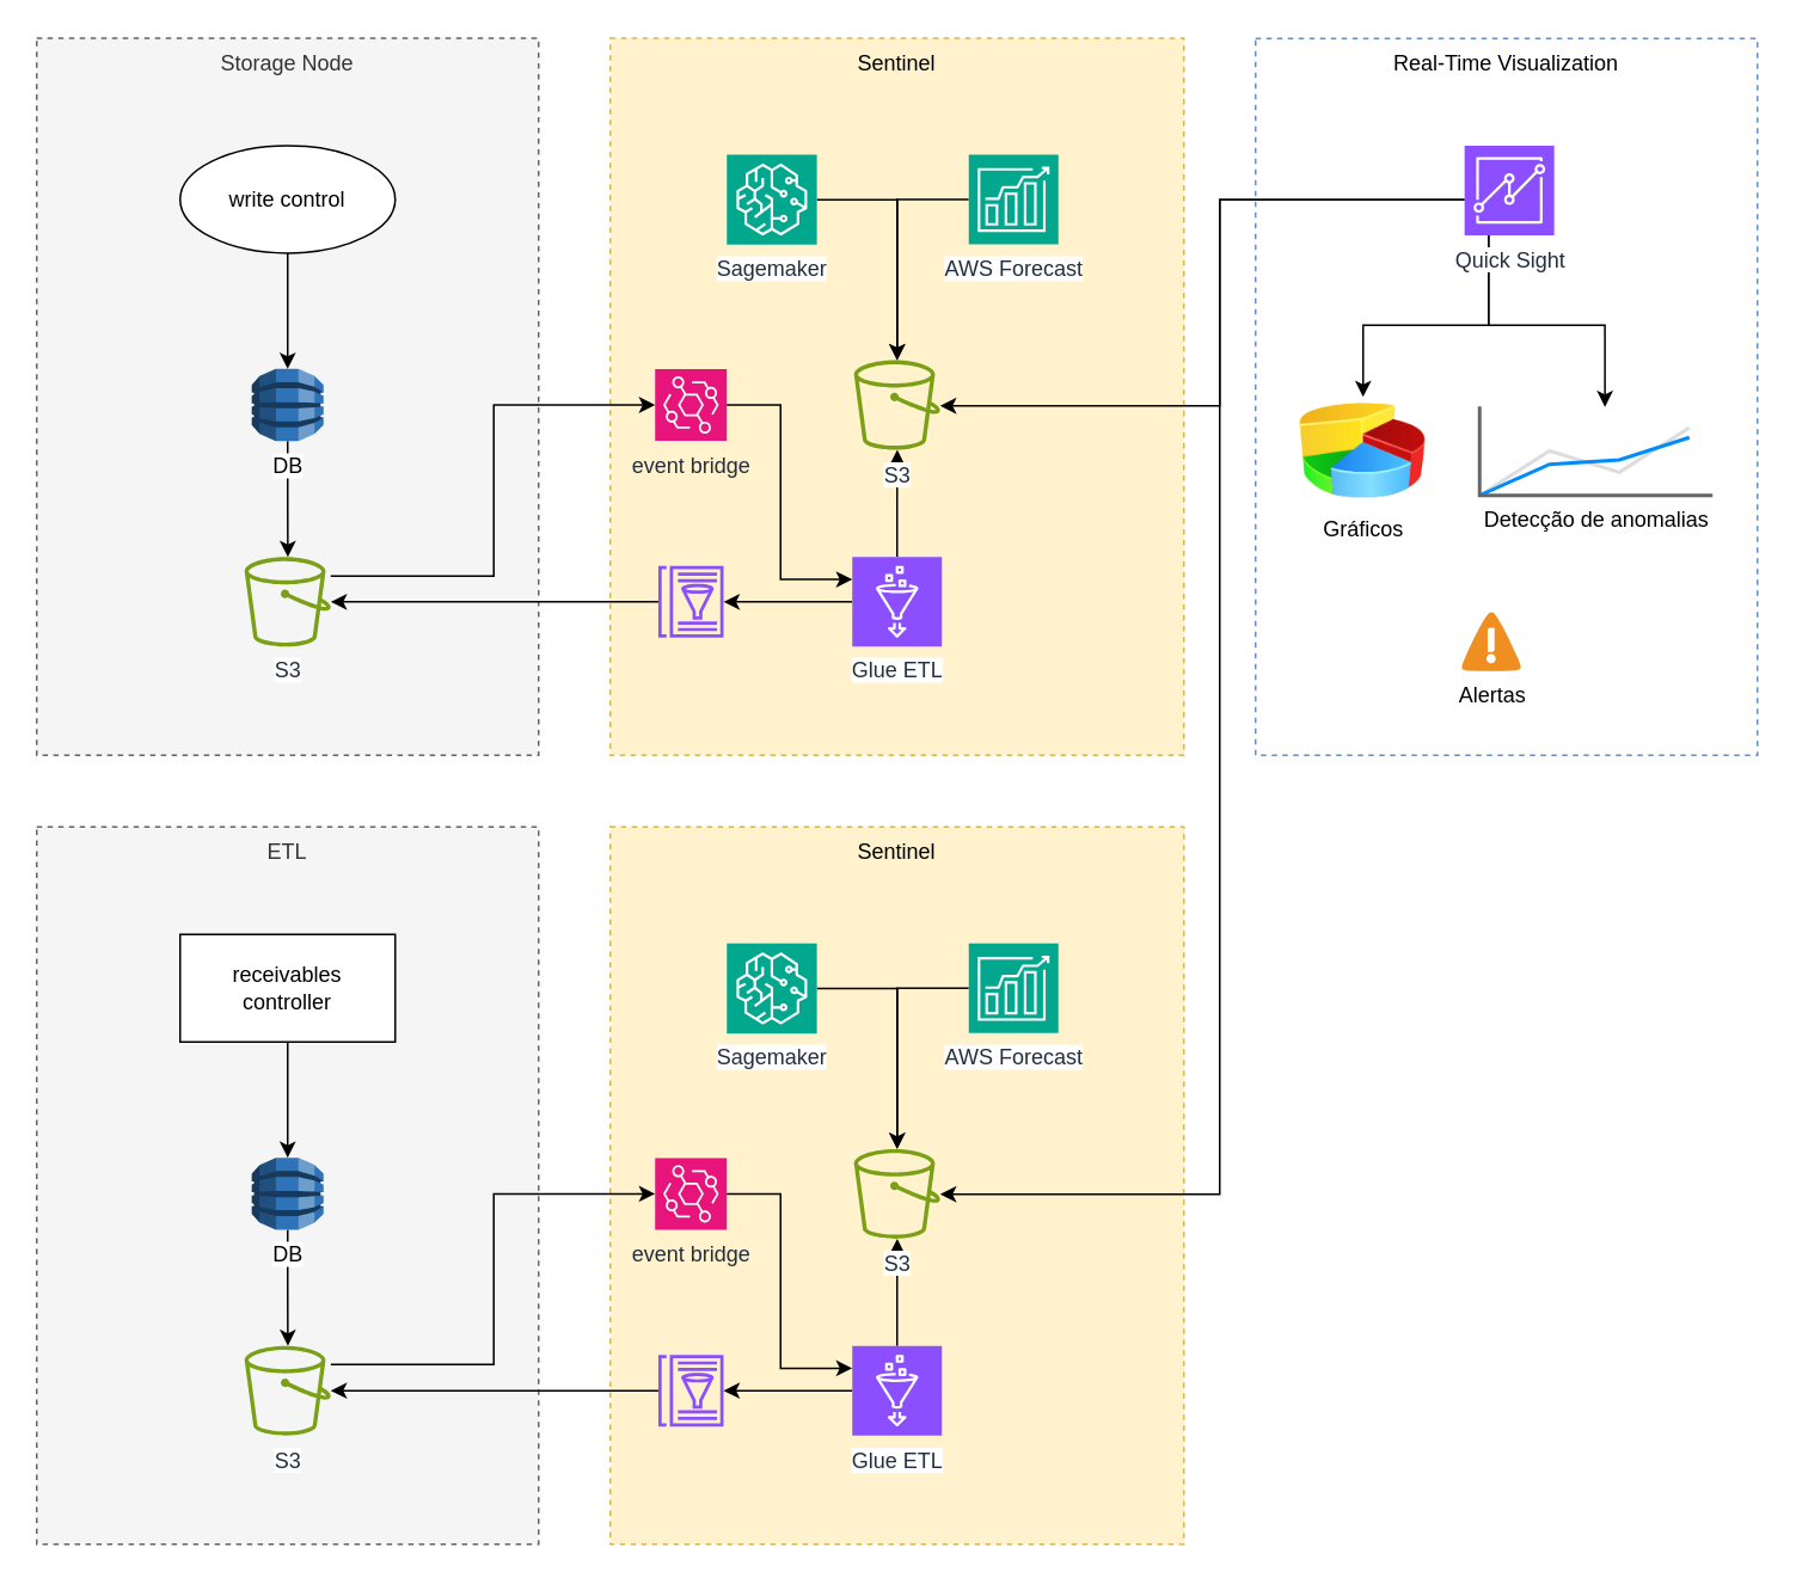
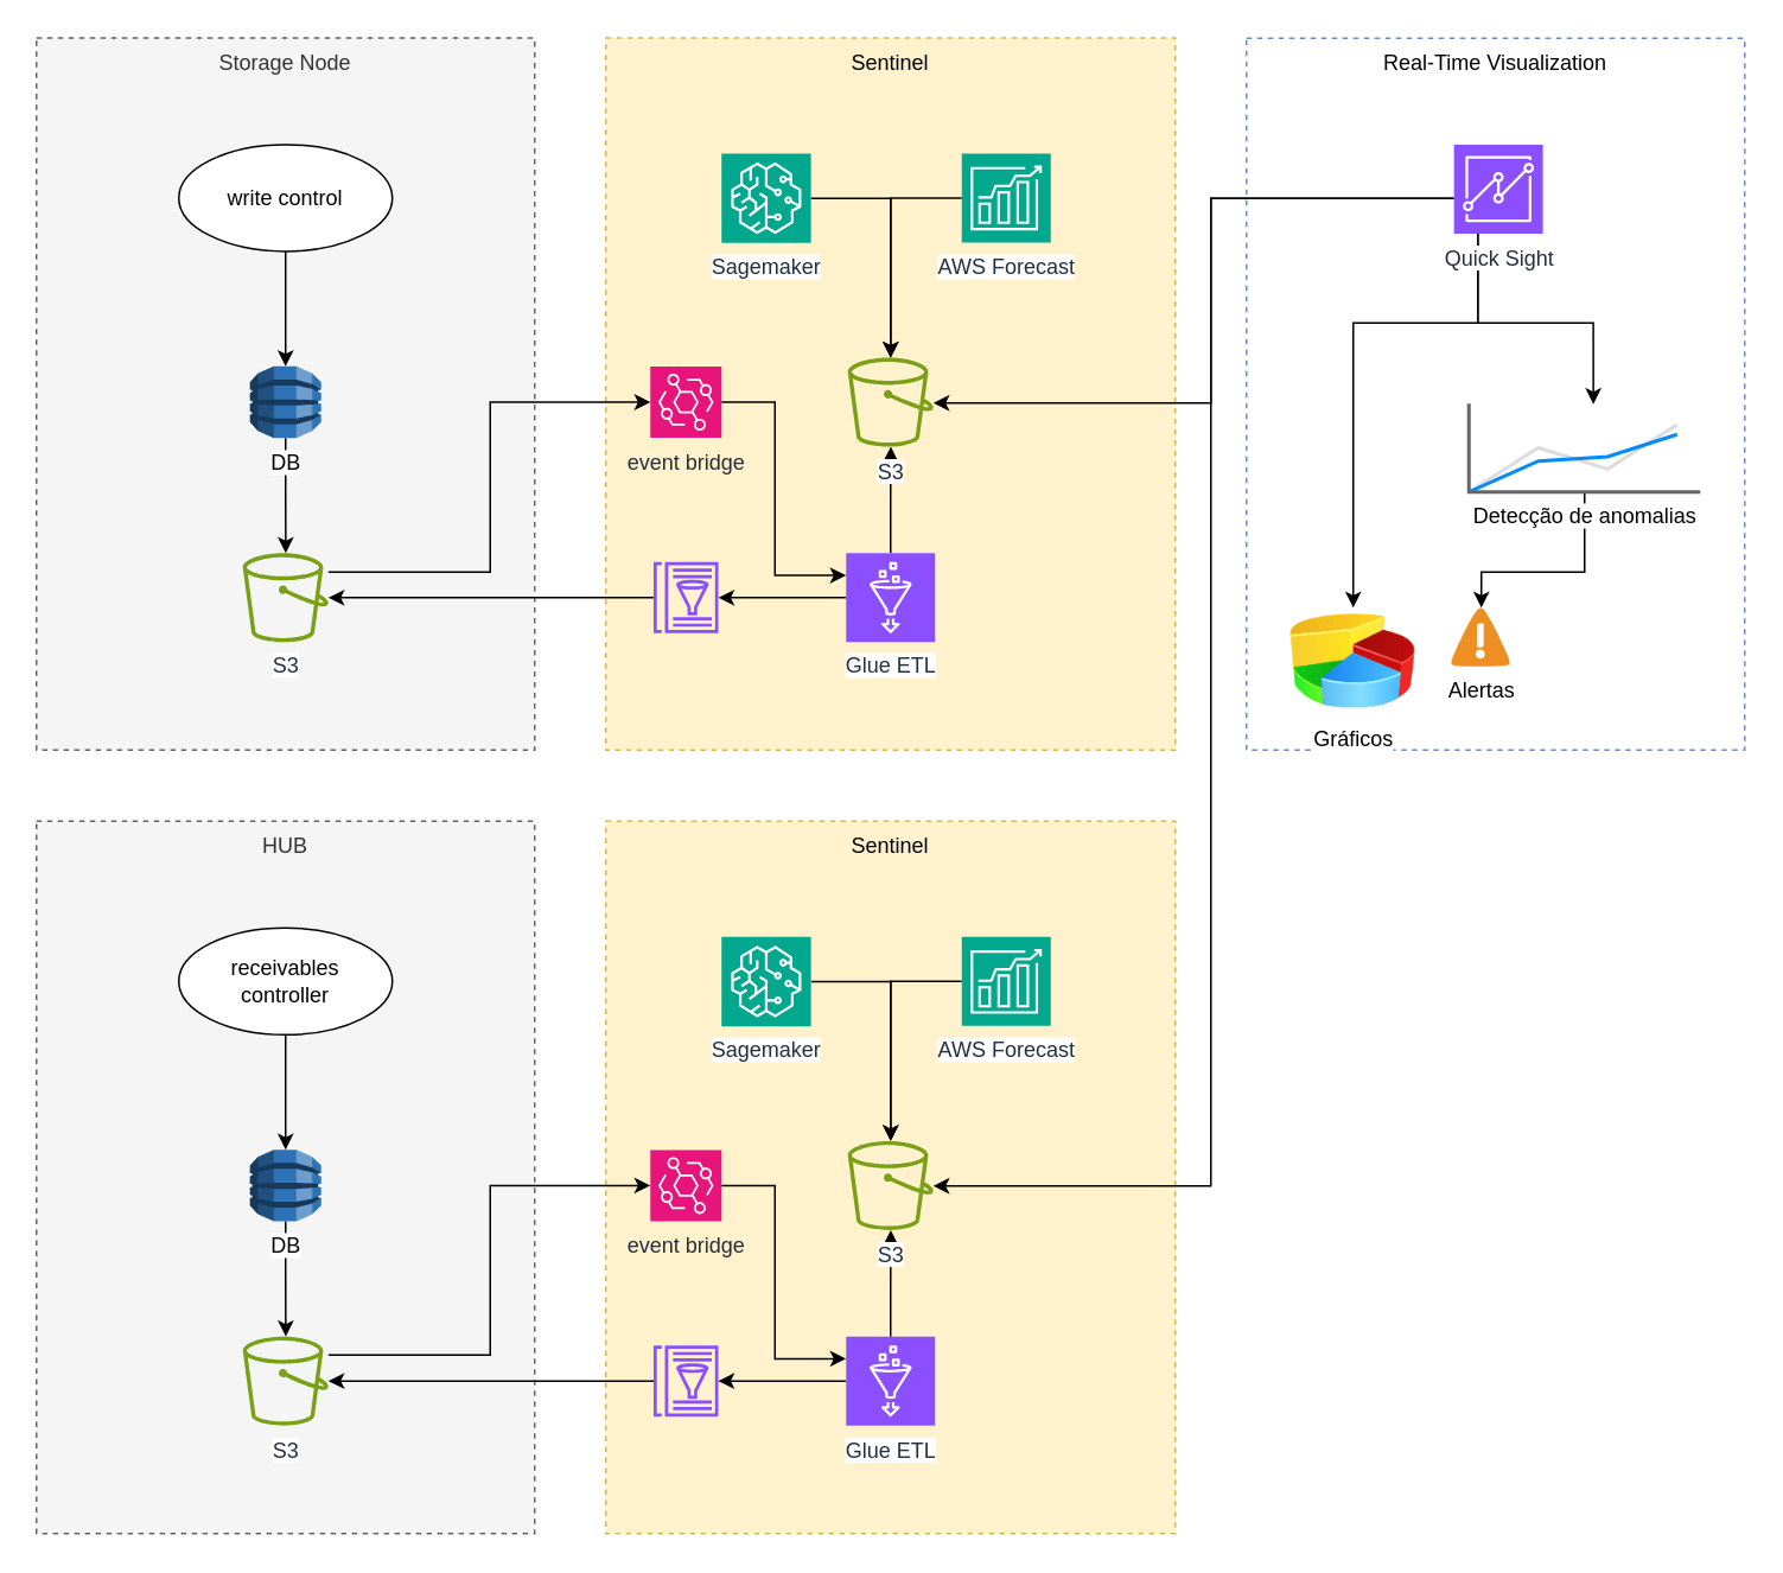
  <mxCell id="0" />
  <mxCell id="1" parent="0" />
- <mxCell id="2" value="ETL" style="rounded=0;whiteSpace=wrap;html=1;fillColor=#f5f5f5;fontColor=#333333;strokeColor=#666666;dashed=1;verticalAlign=top;" vertex="1" parent="1"><mxGeometry x="20" y="461" width="280" height="400.25" as="geometry" /></mxCell>
+ <mxCell id="2" value="HUB" style="rounded=0;whiteSpace=wrap;html=1;fillColor=#f5f5f5;fontColor=#333333;strokeColor=#666666;dashed=1;verticalAlign=top;" vertex="1" parent="1"><mxGeometry x="20" y="461" width="280" height="400.25" as="geometry" /></mxCell>
  <mxCell id="3" value="Sentinel" style="rounded=0;whiteSpace=wrap;html=1;fillColor=#fff2cc;strokeColor=#d6b656;dashed=1;verticalAlign=top;" vertex="1" parent="1"><mxGeometry x="340" y="461" width="320" height="400.25" as="geometry" /></mxCell>
  <mxCell id="4" value="Real-Time Visualization" style="rounded=0;whiteSpace=wrap;html=1;fillColor=#ffffff;strokeColor=#6c8ebf;dashed=1;verticalAlign=top;" vertex="1" parent="1"><mxGeometry x="700" y="21" width="280" height="400" as="geometry" /></mxCell>
  <mxCell id="5" value="Storage Node" style="rounded=0;whiteSpace=wrap;html=1;fillColor=#f5f5f5;fontColor=#333333;strokeColor=#666666;dashed=1;verticalAlign=top;" vertex="1" parent="1"><mxGeometry x="20" y="20.75" width="280" height="400.25" as="geometry" /></mxCell>
  <mxCell id="6" value="write control" style="ellipse;whiteSpace=wrap;html=1;" vertex="1" parent="1"><mxGeometry x="100" y="80.75" width="120" height="60" as="geometry" /></mxCell>
  <mxCell id="7" style="edgeStyle=orthogonalEdgeStyle;rounded=0;orthogonalLoop=1;jettySize=auto;html=1;" edge="1" parent="1" source="8" target="10"><mxGeometry relative="1" as="geometry" /></mxCell>
  <mxCell id="8" value="DB" style="outlineConnect=0;dashed=0;verticalLabelPosition=bottom;verticalAlign=top;align=center;html=1;shape=mxgraph.aws3.dynamo_db;fillColor=#2E73B8;gradientColor=none;labelBackgroundColor=default;" vertex="1" parent="1"><mxGeometry x="140" y="205.38" width="40" height="40.25" as="geometry" /></mxCell>
  <mxCell id="9" style="edgeStyle=orthogonalEdgeStyle;rounded=0;orthogonalLoop=1;jettySize=auto;html=1;entryX=0.5;entryY=0;entryDx=0;entryDy=0;entryPerimeter=0;" edge="1" parent="1" source="6" target="8"><mxGeometry relative="1" as="geometry" /></mxCell>
  <mxCell id="10" value="S3" style="sketch=0;outlineConnect=0;fontColor=#232F3E;gradientColor=none;fillColor=#7AA116;strokeColor=none;dashed=0;verticalLabelPosition=bottom;verticalAlign=top;align=center;html=1;fontSize=12;fontStyle=0;aspect=fixed;pointerEvents=1;shape=mxgraph.aws4.bucket;labelBackgroundColor=default;" vertex="1" parent="1"><mxGeometry x="135.96" y="310.37" width="48.08" height="50" as="geometry" /></mxCell>
  <mxCell id="11" value="Sentinel" style="rounded=0;whiteSpace=wrap;html=1;fillColor=#fff2cc;strokeColor=#d6b656;dashed=1;verticalAlign=top;" vertex="1" parent="1"><mxGeometry x="340" y="20.75" width="320" height="400.25" as="geometry" /></mxCell>
  <mxCell id="12" style="edgeStyle=orthogonalEdgeStyle;rounded=0;orthogonalLoop=1;jettySize=auto;html=1;" edge="1" parent="1" source="13" target="10"><mxGeometry relative="1" as="geometry"><Array as="points"><mxPoint x="230" y="335" /><mxPoint x="230" y="335" /></Array></mxGeometry></mxCell>
  <mxCell id="13" value="" style="sketch=0;outlineConnect=0;fontColor=#232F3E;gradientColor=none;fillColor=#8C4FFF;strokeColor=none;dashed=0;verticalLabelPosition=bottom;verticalAlign=top;align=center;html=1;fontSize=12;fontStyle=0;aspect=fixed;pointerEvents=1;shape=mxgraph.aws4.glue_data_catalog;" vertex="1" parent="1"><mxGeometry x="366.54" y="315.37" width="36.92" height="40" as="geometry" /></mxCell>
  <mxCell id="14" style="edgeStyle=orthogonalEdgeStyle;rounded=0;orthogonalLoop=1;jettySize=auto;html=1;" edge="1" parent="1" source="16" target="13"><mxGeometry relative="1" as="geometry" /></mxCell>
  <mxCell id="15" style="edgeStyle=orthogonalEdgeStyle;rounded=0;orthogonalLoop=1;jettySize=auto;html=1;" edge="1" parent="1" source="16" target="17"><mxGeometry relative="1" as="geometry" /></mxCell>
  <mxCell id="16" value="Glue ETL" style="sketch=0;points=[[0,0,0],[0.25,0,0],[0.5,0,0],[0.75,0,0],[1,0,0],[0,1,0],[0.25,1,0],[0.5,1,0],[0.75,1,0],[1,1,0],[0,0.25,0],[0,0.5,0],[0,0.75,0],[1,0.25,0],[1,0.5,0],[1,0.75,0]];outlineConnect=0;fontColor=#232F3E;fillColor=#8C4FFF;strokeColor=#ffffff;dashed=0;verticalLabelPosition=bottom;verticalAlign=top;align=center;html=1;fontSize=12;fontStyle=0;aspect=fixed;shape=mxgraph.aws4.resourceIcon;resIcon=mxgraph.aws4.glue;labelBackgroundColor=default;" vertex="1" parent="1"><mxGeometry x="475" y="310.37" width="50" height="50" as="geometry" /></mxCell>
  <mxCell id="17" value="S3" style="sketch=0;outlineConnect=0;fontColor=#232F3E;gradientColor=none;fillColor=#7AA116;strokeColor=none;dashed=0;verticalLabelPosition=bottom;verticalAlign=top;align=center;html=1;fontSize=12;fontStyle=0;aspect=fixed;pointerEvents=1;shape=mxgraph.aws4.bucket;labelBackgroundColor=default;" vertex="1" parent="1"><mxGeometry x="475.96" y="200.5" width="48.08" height="50" as="geometry" /></mxCell>
  <mxCell id="18" style="edgeStyle=orthogonalEdgeStyle;rounded=0;orthogonalLoop=1;jettySize=auto;html=1;" edge="1" parent="1" source="19" target="17"><mxGeometry relative="1" as="geometry" /></mxCell>
  <mxCell id="19" value="Sagemaker" style="sketch=0;points=[[0,0,0],[0.25,0,0],[0.5,0,0],[0.75,0,0],[1,0,0],[0,1,0],[0.25,1,0],[0.5,1,0],[0.75,1,0],[1,1,0],[0,0.25,0],[0,0.5,0],[0,0.75,0],[1,0.25,0],[1,0.5,0],[1,0.75,0]];outlineConnect=0;fontColor=#232F3E;fillColor=#01A88D;strokeColor=#ffffff;dashed=0;verticalLabelPosition=bottom;verticalAlign=top;align=center;html=1;fontSize=12;fontStyle=0;aspect=fixed;shape=mxgraph.aws4.resourceIcon;resIcon=mxgraph.aws4.sagemaker;labelBackgroundColor=default;" vertex="1" parent="1"><mxGeometry x="405" y="85.75" width="50.25" height="50.25" as="geometry" /></mxCell>
  <mxCell id="20" style="edgeStyle=orthogonalEdgeStyle;rounded=0;orthogonalLoop=1;jettySize=auto;html=1;" edge="1" parent="1" source="33" target="17"><mxGeometry relative="1" as="geometry"><Array as="points"><mxPoint x="680" y="111" /><mxPoint x="680" y="226" /></Array></mxGeometry></mxCell>
  <mxCell id="21" style="edgeStyle=orthogonalEdgeStyle;rounded=0;orthogonalLoop=1;jettySize=auto;html=1;entryX=0.5;entryY=0;entryDx=0;entryDy=0;" edge="1" parent="1" source="33" target="23"><mxGeometry relative="1" as="geometry"><Array as="points"><mxPoint x="830" y="181" /><mxPoint x="760" y="181" /></Array></mxGeometry></mxCell>
  <mxCell id="22" value="Alertas" style="shadow=0;dashed=0;html=1;strokeColor=none;fillColor=#4495D1;labelPosition=center;verticalLabelPosition=bottom;verticalAlign=top;align=center;outlineConnect=0;shape=mxgraph.veeam.2d.alert;labelBackgroundColor=default;" vertex="1" parent="1"><mxGeometry x="815" y="341" width="33.2" height="33.2" as="geometry" /></mxCell>
- <mxCell id="23" value="Gráficos" style="image;html=1;image=img/lib/clip_art/finance/Pie_Chart_128x128.png" vertex="1" parent="1"><mxGeometry x="725" y="221" width="70" height="60.25" as="geometry" /></mxCell>
+ <mxCell id="23" value="Gráficos" style="image;html=1;image=img/lib/clip_art/finance/Pie_Chart_128x128.png" vertex="1" parent="1"><mxGeometry x="725" y="341" width="70" height="60.25" as="geometry" /></mxCell>
+ <mxCell id="24" style="edgeStyle=orthogonalEdgeStyle;rounded=0;orthogonalLoop=1;jettySize=auto;html=1;" edge="1" parent="1" source="25" target="22"><mxGeometry relative="1" as="geometry"><Array as="points"><mxPoint x="890" y="321" /><mxPoint x="832" y="321" /></Array></mxGeometry></mxCell>
  <mxCell id="25" value="Detecção de anomalias" style="verticalLabelPosition=bottom;shadow=0;dashed=0;align=center;html=1;verticalAlign=top;strokeWidth=1;shape=mxgraph.mockup.graphics.lineChart;strokeColor=none;strokeColor2=#666666;strokeColor3=#008cff;strokeColor4=#dddddd;labelBackgroundColor=default;" vertex="1" parent="1"><mxGeometry x="825" y="226.25" width="130" height="49.75" as="geometry" /></mxCell>
  <mxCell id="26" style="edgeStyle=orthogonalEdgeStyle;rounded=0;orthogonalLoop=1;jettySize=auto;html=1;" edge="1" parent="1" source="27" target="17"><mxGeometry relative="1" as="geometry"><Array as="points"><mxPoint x="500" y="111" /></Array></mxGeometry></mxCell>
  <mxCell id="27" value="AWS Forecast" style="sketch=0;points=[[0,0,0],[0.25,0,0],[0.5,0,0],[0.75,0,0],[1,0,0],[0,1,0],[0.25,1,0],[0.5,1,0],[0.75,1,0],[1,1,0],[0,0.25,0],[0,0.5,0],[0,0.75,0],[1,0.25,0],[1,0.5,0],[1,0.75,0]];outlineConnect=0;fontColor=#232F3E;fillColor=#01A88D;strokeColor=#ffffff;dashed=0;verticalLabelPosition=bottom;verticalAlign=top;align=center;html=1;fontSize=12;fontStyle=0;aspect=fixed;shape=mxgraph.aws4.resourceIcon;resIcon=mxgraph.aws4.forecast;labelBackgroundColor=default;" vertex="1" parent="1"><mxGeometry x="540" y="85.75" width="50" height="50" as="geometry" /></mxCell>
  <mxCell id="28" value="event bridge" style="sketch=0;points=[[0,0,0],[0.25,0,0],[0.5,0,0],[0.75,0,0],[1,0,0],[0,1,0],[0.25,1,0],[0.5,1,0],[0.75,1,0],[1,1,0],[0,0.25,0],[0,0.5,0],[0,0.75,0],[1,0.25,0],[1,0.5,0],[1,0.75,0]];outlineConnect=0;fontColor=#232F3E;fillColor=#E7157B;strokeColor=#ffffff;dashed=0;verticalLabelPosition=bottom;verticalAlign=top;align=center;html=1;fontSize=12;fontStyle=0;aspect=fixed;shape=mxgraph.aws4.resourceIcon;resIcon=mxgraph.aws4.eventbridge;" vertex="1" parent="1"><mxGeometry x="365" y="205.5" width="40" height="40" as="geometry" /></mxCell>
  <mxCell id="29" style="edgeStyle=orthogonalEdgeStyle;rounded=0;orthogonalLoop=1;jettySize=auto;html=1;entryX=0;entryY=0.5;entryDx=0;entryDy=0;entryPerimeter=0;" edge="1" parent="1" source="10" target="28"><mxGeometry relative="1" as="geometry"><Array as="points"><mxPoint x="275" y="321" /><mxPoint x="275" y="226" /></Array></mxGeometry></mxCell>
  <mxCell id="30" style="edgeStyle=orthogonalEdgeStyle;rounded=0;orthogonalLoop=1;jettySize=auto;html=1;entryX=0;entryY=0.25;entryDx=0;entryDy=0;entryPerimeter=0;" edge="1" parent="1" source="28" target="16"><mxGeometry relative="1" as="geometry"><Array as="points"><mxPoint x="435" y="226" /><mxPoint x="435" y="323" /></Array></mxGeometry></mxCell>
  <mxCell id="31" style="edgeStyle=orthogonalEdgeStyle;rounded=0;orthogonalLoop=1;jettySize=auto;html=1;entryX=0.538;entryY=0.008;entryDx=0;entryDy=0;entryPerimeter=0;" edge="1" parent="1" source="33" target="25"><mxGeometry relative="1" as="geometry"><Array as="points"><mxPoint x="830" y="181" /><mxPoint x="895" y="181" /></Array></mxGeometry></mxCell>
  <mxCell id="32" style="edgeStyle=orthogonalEdgeStyle;rounded=0;orthogonalLoop=1;jettySize=auto;html=1;" edge="1" parent="1" source="33" target="39"><mxGeometry relative="1" as="geometry"><Array as="points"><mxPoint x="680" y="111" /><mxPoint x="680" y="666" /></Array></mxGeometry></mxCell>
  <mxCell id="33" value="Quick Sight" style="sketch=0;points=[[0,0,0],[0.25,0,0],[0.5,0,0],[0.75,0,0],[1,0,0],[0,1,0],[0.25,1,0],[0.5,1,0],[0.75,1,0],[1,1,0],[0,0.25,0],[0,0.5,0],[0,0.75,0],[1,0.25,0],[1,0.5,0],[1,0.75,0]];outlineConnect=0;fontColor=#232F3E;fillColor=#8C4FFF;strokeColor=#ffffff;dashed=0;verticalLabelPosition=bottom;verticalAlign=top;align=center;html=1;fontSize=12;fontStyle=0;aspect=fixed;shape=mxgraph.aws4.resourceIcon;resIcon=mxgraph.aws4.quicksight;labelBackgroundColor=default;" vertex="1" parent="1"><mxGeometry x="816.6" y="80.75" width="50" height="50" as="geometry" /></mxCell>
  <mxCell id="34" style="edgeStyle=orthogonalEdgeStyle;rounded=0;orthogonalLoop=1;jettySize=auto;html=1;" edge="1" parent="1" source="35" target="50"><mxGeometry relative="1" as="geometry" /></mxCell>
  <mxCell id="35" value="" style="sketch=0;outlineConnect=0;fontColor=#232F3E;gradientColor=none;fillColor=#8C4FFF;strokeColor=none;dashed=0;verticalLabelPosition=bottom;verticalAlign=top;align=center;html=1;fontSize=12;fontStyle=0;aspect=fixed;pointerEvents=1;shape=mxgraph.aws4.glue_data_catalog;" vertex="1" parent="1"><mxGeometry x="366.54" y="755.62" width="36.92" height="40" as="geometry" /></mxCell>
  <mxCell id="36" style="edgeStyle=orthogonalEdgeStyle;rounded=0;orthogonalLoop=1;jettySize=auto;html=1;" edge="1" parent="1" source="38" target="35"><mxGeometry relative="1" as="geometry" /></mxCell>
  <mxCell id="37" style="edgeStyle=orthogonalEdgeStyle;rounded=0;orthogonalLoop=1;jettySize=auto;html=1;" edge="1" parent="1" source="38" target="39"><mxGeometry relative="1" as="geometry" /></mxCell>
  <mxCell id="38" value="Glue ETL" style="sketch=0;points=[[0,0,0],[0.25,0,0],[0.5,0,0],[0.75,0,0],[1,0,0],[0,1,0],[0.25,1,0],[0.5,1,0],[0.75,1,0],[1,1,0],[0,0.25,0],[0,0.5,0],[0,0.75,0],[1,0.25,0],[1,0.5,0],[1,0.75,0]];outlineConnect=0;fontColor=#232F3E;fillColor=#8C4FFF;strokeColor=#ffffff;dashed=0;verticalLabelPosition=bottom;verticalAlign=top;align=center;html=1;fontSize=12;fontStyle=0;aspect=fixed;shape=mxgraph.aws4.resourceIcon;resIcon=mxgraph.aws4.glue;labelBackgroundColor=default;" vertex="1" parent="1"><mxGeometry x="475" y="750.62" width="50" height="50" as="geometry" /></mxCell>
  <mxCell id="39" value="S3" style="sketch=0;outlineConnect=0;fontColor=#232F3E;gradientColor=none;fillColor=#7AA116;strokeColor=none;dashed=0;verticalLabelPosition=bottom;verticalAlign=top;align=center;html=1;fontSize=12;fontStyle=0;aspect=fixed;pointerEvents=1;shape=mxgraph.aws4.bucket;labelBackgroundColor=default;" vertex="1" parent="1"><mxGeometry x="475.96" y="640.75" width="48.08" height="50" as="geometry" /></mxCell>
  <mxCell id="40" style="edgeStyle=orthogonalEdgeStyle;rounded=0;orthogonalLoop=1;jettySize=auto;html=1;" edge="1" parent="1" source="41" target="39"><mxGeometry relative="1" as="geometry" /></mxCell>
  <mxCell id="41" value="Sagemaker" style="sketch=0;points=[[0,0,0],[0.25,0,0],[0.5,0,0],[0.75,0,0],[1,0,0],[0,1,0],[0.25,1,0],[0.5,1,0],[0.75,1,0],[1,1,0],[0,0.25,0],[0,0.5,0],[0,0.75,0],[1,0.25,0],[1,0.5,0],[1,0.75,0]];outlineConnect=0;fontColor=#232F3E;fillColor=#01A88D;strokeColor=#ffffff;dashed=0;verticalLabelPosition=bottom;verticalAlign=top;align=center;html=1;fontSize=12;fontStyle=0;aspect=fixed;shape=mxgraph.aws4.resourceIcon;resIcon=mxgraph.aws4.sagemaker;labelBackgroundColor=default;" vertex="1" parent="1"><mxGeometry x="405" y="526" width="50.25" height="50.25" as="geometry" /></mxCell>
  <mxCell id="42" style="edgeStyle=orthogonalEdgeStyle;rounded=0;orthogonalLoop=1;jettySize=auto;html=1;" edge="1" parent="1" source="43" target="39"><mxGeometry relative="1" as="geometry"><Array as="points"><mxPoint x="500" y="551.25" /></Array></mxGeometry></mxCell>
  <mxCell id="43" value="AWS Forecast" style="sketch=0;points=[[0,0,0],[0.25,0,0],[0.5,0,0],[0.75,0,0],[1,0,0],[0,1,0],[0.25,1,0],[0.5,1,0],[0.75,1,0],[1,1,0],[0,0.25,0],[0,0.5,0],[0,0.75,0],[1,0.25,0],[1,0.5,0],[1,0.75,0]];outlineConnect=0;fontColor=#232F3E;fillColor=#01A88D;strokeColor=#ffffff;dashed=0;verticalLabelPosition=bottom;verticalAlign=top;align=center;html=1;fontSize=12;fontStyle=0;aspect=fixed;shape=mxgraph.aws4.resourceIcon;resIcon=mxgraph.aws4.forecast;labelBackgroundColor=default;" vertex="1" parent="1"><mxGeometry x="540" y="526" width="50" height="50" as="geometry" /></mxCell>
  <mxCell id="44" value="event bridge" style="sketch=0;points=[[0,0,0],[0.25,0,0],[0.5,0,0],[0.75,0,0],[1,0,0],[0,1,0],[0.25,1,0],[0.5,1,0],[0.75,1,0],[1,1,0],[0,0.25,0],[0,0.5,0],[0,0.75,0],[1,0.25,0],[1,0.5,0],[1,0.75,0]];outlineConnect=0;fontColor=#232F3E;fillColor=#E7157B;strokeColor=#ffffff;dashed=0;verticalLabelPosition=bottom;verticalAlign=top;align=center;html=1;fontSize=12;fontStyle=0;aspect=fixed;shape=mxgraph.aws4.resourceIcon;resIcon=mxgraph.aws4.eventbridge;" vertex="1" parent="1"><mxGeometry x="365" y="645.75" width="40" height="40" as="geometry" /></mxCell>
  <mxCell id="45" style="edgeStyle=orthogonalEdgeStyle;rounded=0;orthogonalLoop=1;jettySize=auto;html=1;entryX=0;entryY=0.25;entryDx=0;entryDy=0;entryPerimeter=0;" edge="1" parent="1" source="44" target="38"><mxGeometry relative="1" as="geometry"><Array as="points"><mxPoint x="435" y="666.25" /><mxPoint x="435" y="763.25" /></Array></mxGeometry></mxCell>
  <mxCell id="46" style="edgeStyle=orthogonalEdgeStyle;rounded=0;orthogonalLoop=1;jettySize=auto;html=1;" edge="1" parent="1" source="47" target="49"><mxGeometry relative="1" as="geometry" /></mxCell>
- <mxCell id="47" value="receivables&lt;div&gt;controller&lt;/div&gt;" style="rounded=0;whiteSpace=wrap;html=1;" vertex="1" parent="1"><mxGeometry x="100" y="521" width="120" height="60" as="geometry" /></mxCell>
+ <mxCell id="47" value="receivables&lt;div&gt;controller&lt;/div&gt;" style="ellipse;whiteSpace=wrap;html=1;" vertex="1" parent="1"><mxGeometry x="100" y="521" width="120" height="60" as="geometry" /></mxCell>
  <mxCell id="48" style="edgeStyle=orthogonalEdgeStyle;rounded=0;orthogonalLoop=1;jettySize=auto;html=1;" edge="1" parent="1" source="49" target="50"><mxGeometry relative="1" as="geometry" /></mxCell>
  <mxCell id="49" value="DB" style="outlineConnect=0;dashed=0;verticalLabelPosition=bottom;verticalAlign=top;align=center;html=1;shape=mxgraph.aws3.dynamo_db;fillColor=#2E73B8;gradientColor=none;labelBackgroundColor=default;" vertex="1" parent="1"><mxGeometry x="140" y="645.63" width="40" height="40.25" as="geometry" /></mxCell>
  <mxCell id="50" value="S3" style="sketch=0;outlineConnect=0;fontColor=#232F3E;gradientColor=none;fillColor=#7AA116;strokeColor=none;dashed=0;verticalLabelPosition=bottom;verticalAlign=top;align=center;html=1;fontSize=12;fontStyle=0;aspect=fixed;pointerEvents=1;shape=mxgraph.aws4.bucket;labelBackgroundColor=default;" vertex="1" parent="1"><mxGeometry x="135.96" y="750.62" width="48.08" height="50" as="geometry" /></mxCell>
  <mxCell id="51" style="edgeStyle=orthogonalEdgeStyle;rounded=0;orthogonalLoop=1;jettySize=auto;html=1;entryX=0;entryY=0.5;entryDx=0;entryDy=0;entryPerimeter=0;" edge="1" parent="1" source="50" target="44"><mxGeometry relative="1" as="geometry"><Array as="points"><mxPoint x="275" y="761" /><mxPoint x="275" y="666" /></Array></mxGeometry></mxCell>
